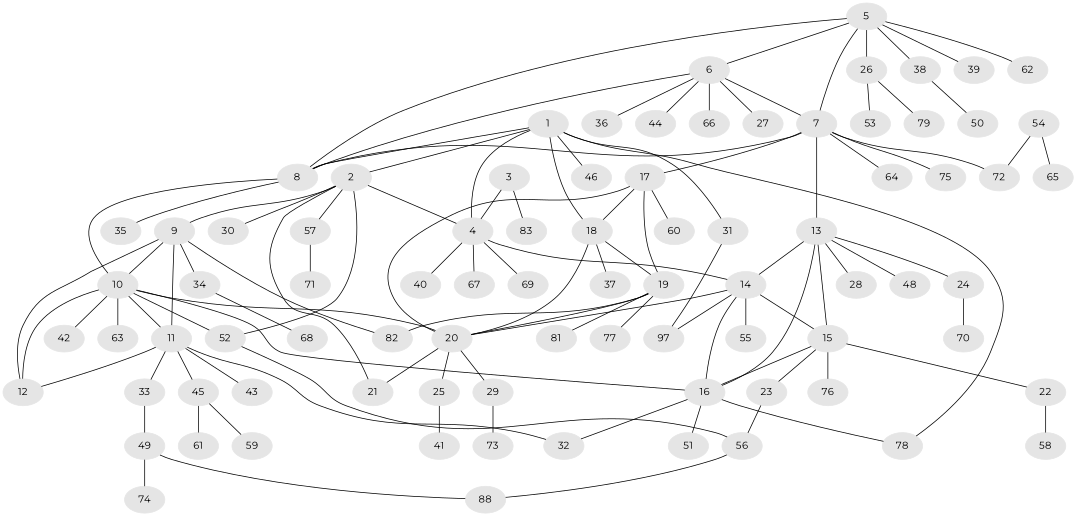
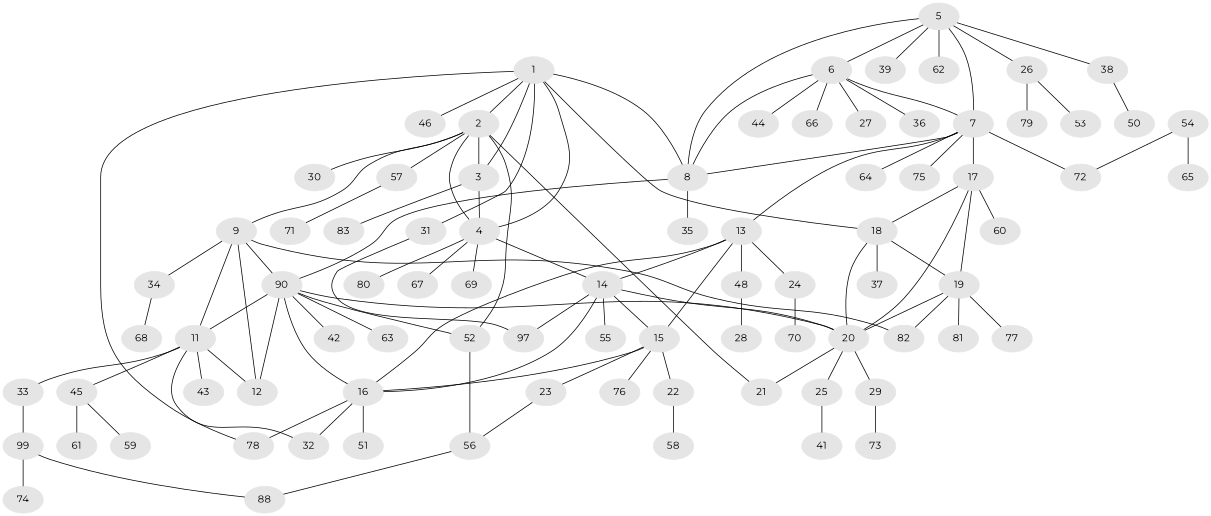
  graph {
    fontname=Montserrat
    node [color=gray90 fontname=Montserrat style=filled]
    edge [fontname=Montserrat]
    1
    2
    3
    4
    8
    18
    31
    46
    78
    9
    21
    30
    52
    57
    83
    14
-   40
+   40 [label=80]
    67
    69
-   10
+   10 [label=90]
    35
    20
    19
    37
    n25 [label=97]
    11
    12
    34
    82
    56
    71
    16
    15
    55
    5
    6
    7
    26
    38
    39
    62
    27
    36
    44
    66
    13
    17
    64
    72
    75
    53
    79
    50
    24
    28
    48
    60
    42
    63
    32
    33
    43
    45
    25
    41
    68
    51
    29
-   49
+   49 [label=99]
    59
    61
    22
    23
    76
    70
    58
    77
    81
    73
    54
    65
    n82 [label=88]
    74
    1 -- 2
+   1 -- 3
    1 -- 4
    1 -- 8
    1 -- 18
    1 -- 31
    1 -- 46
    1 -- 78
+   2 -- 3
    2 -- 4
    2 -- 9
    2 -- 21
    2 -- 30
    2 -- 52
    2 -- 57
    3 -- 4
    3 -- 83
    4 -- 14
    4 -- 40
    4 -- 67
    4 -- 69
    8 -- 10
    8 -- 35
    18 -- 20
    18 -- 19
    18 -- 37
    31 -- n25
    9 -- 10
    9 -- 11
    9 -- 12
    9 -- 34
    9 -- 82
    52 -- 56
    57 -- 71
    14 -- 20
    14 -- n25
    14 -- 16
    14 -- 15
    14 -- 55
    10 -- 52
    10 -- 20
    10 -- 11
    10 -- 12
    10 -- 16
    10 -- 42
    10 -- 63
    20 -- 21
    20 -- 25
    20 -- 29
    19 -- 20
    19 -- 82
    19 -- 77
    19 -- 81
    11 -- 12
    11 -- 32
    11 -- 33
    11 -- 43
    11 -- 45
    34 -- 68
    56 -- n82
    16 -- 78
    16 -- 32
    16 -- 51
    15 -- 16
    15 -- 22
    15 -- 23
    15 -- 76
    5 -- 8
    5 -- 6
    5 -- 7
    5 -- 26
    5 -- 38
    5 -- 39
    5 -- 62
    6 -- 8
    6 -- 7
    6 -- 27
    6 -- 36
    6 -- 44
    6 -- 66
    7 -- 8
    7 -- 13
    7 -- 17
    7 -- 64
    7 -- 72
    7 -- 75
    26 -- 53
    26 -- 79
    38 -- 50
    13 -- 14
    13 -- 16
    13 -- 15
    13 -- 24
-   13 -- 28
+   48 -- 28
    13 -- 48
    17 -- 18
    17 -- 20
    17 -- 19
    17 -- 60
    24 -- 70
    33 -- 49
    45 -- 59
    45 -- 61
    25 -- 41
    29 -- 73
    49 -- n82
    49 -- 74
    22 -- 58
    23 -- 56
    54 -- 72
    54 -- 65
  }
